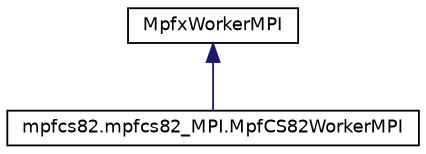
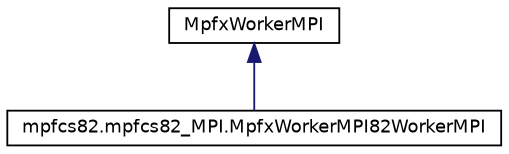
  digraph {
    rankdir=TB
    node [color=black fillcolor=white fontname=Helvetica fontsize=10 shape=record style=filled]
    n1 [height=0.2 label=MpfxWorkerMPI width=0.4]
-   n2 [height=0.2 label="mpfcs82.mpfcs82_MPI.MpfCS82WorkerMPI" width=0.4]
+   n2 [height=0.2 label="mpfcs82.mpfcs82_MPI.MpfxWorkerMPI82WorkerMPI" width=0.4]
    n1 -> n2 [color=midnightblue dir=back fontname=Helvetica fontsize=10 labelfontname=Helvetica labelfontsize=10 style=solid]
  }
